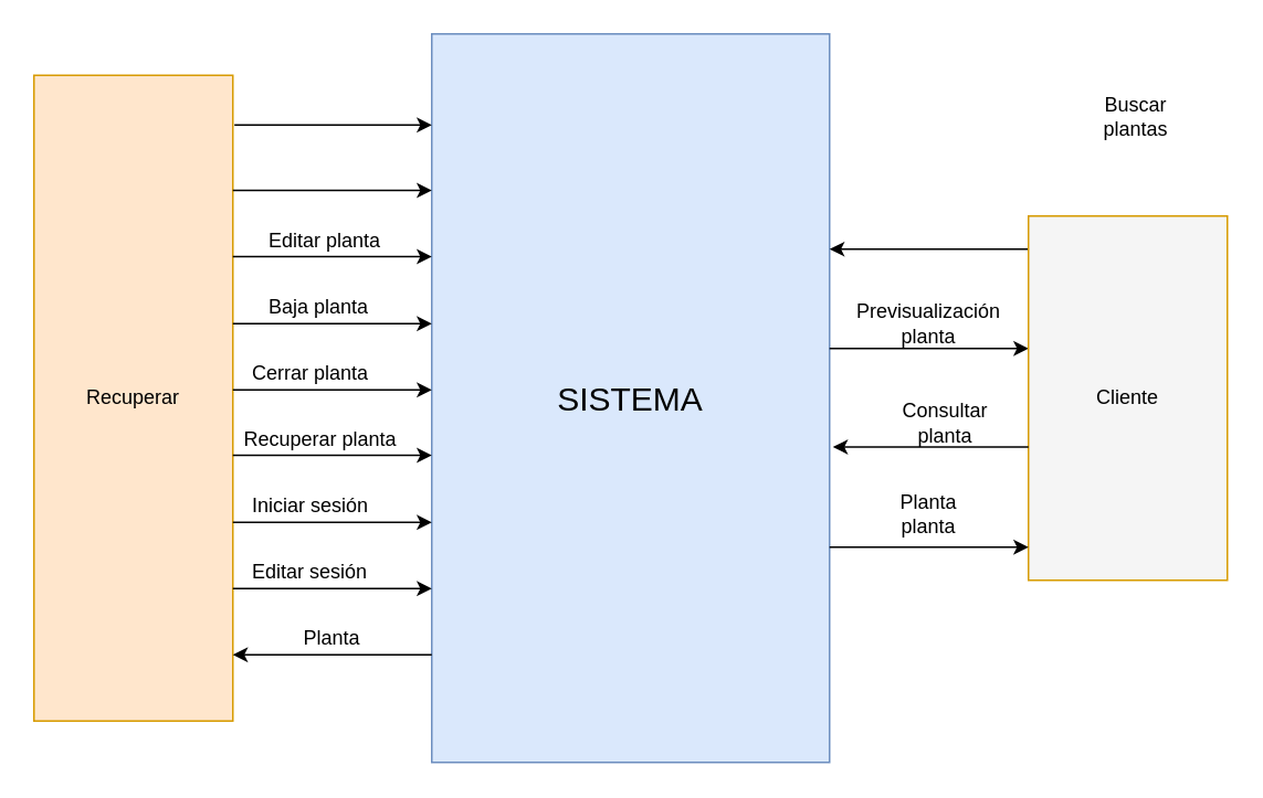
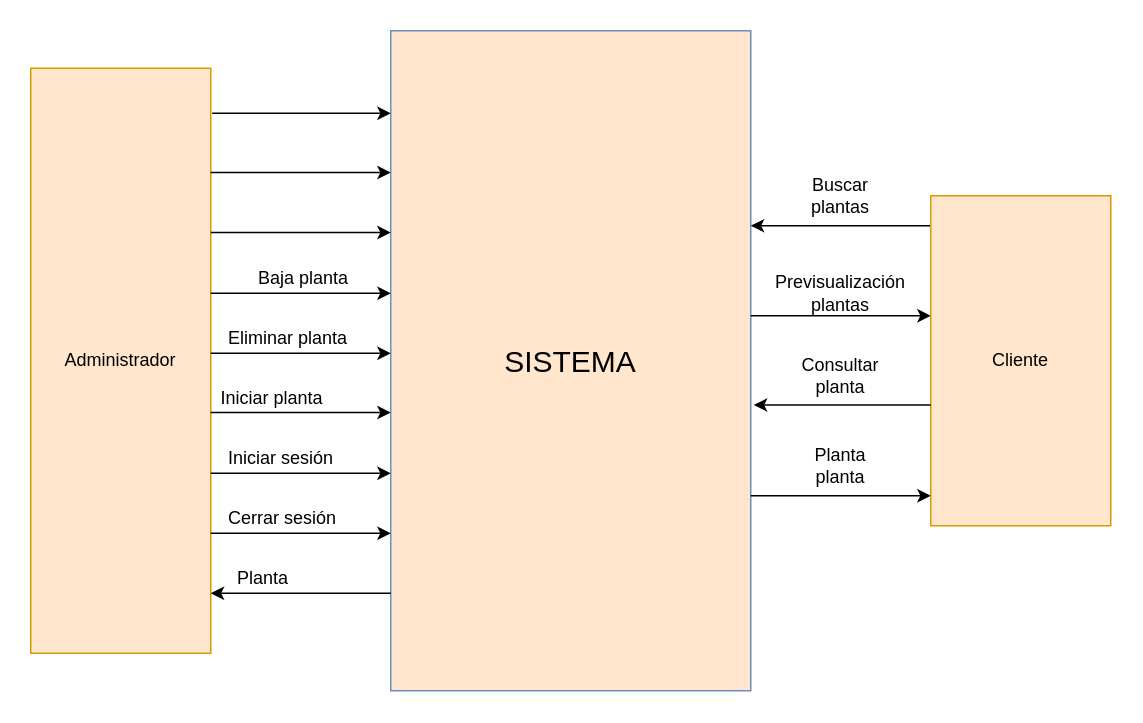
  <mxCell id="0" />
  <mxCell id="1" parent="0" />
- <mxCell id="2" value="&lt;font style=&quot;font-size: 20px&quot;&gt;SISTEMA&lt;/font&gt;" style="rounded=0;whiteSpace=wrap;html=1;fillColor=#dae8fc;strokeColor=#6c8ebf;" parent="1" vertex="1"><mxGeometry x="260" y="20" width="240" height="440" as="geometry" /></mxCell>
+ <mxCell id="2" value="&lt;font style=&quot;font-size: 20px&quot;&gt;SISTEMA&lt;/font&gt;" style="rounded=0;whiteSpace=wrap;html=1;fillColor=#ffe6cc;strokeColor=#6c8ebf;" parent="1" vertex="1"><mxGeometry x="260" y="20" width="240" height="440" as="geometry" /></mxCell>
  <mxCell id="3" value="" style="endArrow=classic;html=1;" parent="1" edge="1"><mxGeometry width="50" height="50" relative="1" as="geometry"><mxPoint x="500" y="210" as="sourcePoint" /><mxPoint x="620" y="210" as="targetPoint" /></mxGeometry></mxCell>
  <mxCell id="4" value="" style="endArrow=classic;html=1;" parent="1" edge="1"><mxGeometry width="50" height="50" relative="1" as="geometry"><mxPoint x="620" y="150" as="sourcePoint" /><mxPoint x="500" y="150" as="targetPoint" /></mxGeometry></mxCell>
- <mxCell id="5" value="Recuperar" style="rounded=0;whiteSpace=wrap;html=1;fillColor=#ffe6cc;strokeColor=#d79b00;" parent="1" vertex="1"><mxGeometry x="20" y="45" width="120" height="390" as="geometry" /></mxCell>
- <mxCell id="6" value="Cliente" style="rounded=0;whiteSpace=wrap;html=1;fillColor=#f5f5f5;strokeColor=#d79b00;" parent="1" vertex="1"><mxGeometry x="620" y="130" width="120" height="220" as="geometry" /></mxCell>
- <mxCell id="7" value="Buscar plantas" style="text;html=1;strokeColor=none;fillColor=none;align=center;verticalAlign=middle;whiteSpace=wrap;rounded=0;" parent="1" vertex="1"><mxGeometry x="665" y="60" width="40" height="20" as="geometry" /></mxCell>
- <mxCell id="8" value="&lt;div&gt;Previsualización&lt;/div&gt;&lt;div&gt;planta&lt;/div&gt;" style="text;html=1;strokeColor=none;fillColor=none;align=center;verticalAlign=middle;whiteSpace=wrap;rounded=0;" parent="1" vertex="1"><mxGeometry x="540" y="185" width="40" height="20" as="geometry" /></mxCell>
+ <mxCell id="5" value="Administrador" style="rounded=0;whiteSpace=wrap;html=1;fillColor=#ffe6cc;strokeColor=#d79b00;" parent="1" vertex="1"><mxGeometry x="20" y="45" width="120" height="390" as="geometry" /></mxCell>
+ <mxCell id="6" value="Cliente" style="rounded=0;whiteSpace=wrap;html=1;fillColor=#ffe6cc;strokeColor=#d79b00;" parent="1" vertex="1"><mxGeometry x="620" y="130" width="120" height="220" as="geometry" /></mxCell>
+ <mxCell id="7" value="Buscar plantas" style="text;html=1;strokeColor=none;fillColor=none;align=center;verticalAlign=middle;whiteSpace=wrap;rounded=0;" parent="1" vertex="1"><mxGeometry x="540" y="120" width="40" height="20" as="geometry" /></mxCell>
+ <mxCell id="8" value="&lt;div&gt;Previsualización&lt;/div&gt;&lt;div&gt;plantas&lt;/div&gt;" style="text;html=1;strokeColor=none;fillColor=none;align=center;verticalAlign=middle;whiteSpace=wrap;rounded=0;" parent="1" vertex="1"><mxGeometry x="540" y="185" width="40" height="20" as="geometry" /></mxCell>
  <mxCell id="9" value="" style="endArrow=classic;html=1;entryX=-0.017;entryY=0.722;entryDx=0;entryDy=0;entryPerimeter=0;" parent="1" edge="1"><mxGeometry width="50" height="50" relative="1" as="geometry"><mxPoint x="620" y="269.5" as="sourcePoint" /><mxPoint x="502" y="269.5" as="targetPoint" /><Array as="points" /></mxGeometry></mxCell>
- <mxCell id="10" value="Consultar planta" style="text;html=1;strokeColor=none;fillColor=none;align=center;verticalAlign=middle;whiteSpace=wrap;rounded=0;" parent="1" vertex="1"><mxGeometry x="550" y="245" width="40" height="20" as="geometry" /></mxCell>
+ <mxCell id="10" value="Consultar planta" style="text;html=1;strokeColor=none;fillColor=none;align=center;verticalAlign=middle;whiteSpace=wrap;rounded=0;" parent="1" vertex="1"><mxGeometry x="540" y="240" width="40" height="20" as="geometry" /></mxCell>
  <mxCell id="11" value="&lt;div&gt;Planta planta&lt;/div&gt;" style="text;html=1;strokeColor=none;fillColor=none;align=center;verticalAlign=middle;whiteSpace=wrap;rounded=0;" parent="1" vertex="1"><mxGeometry x="540" y="300" width="40" height="20" as="geometry" /></mxCell>
  <mxCell id="12" value="" style="endArrow=classic;html=1;" parent="1" edge="1"><mxGeometry width="50" height="50" relative="1" as="geometry"><mxPoint x="500" y="330" as="sourcePoint" /><mxPoint x="620" y="330" as="targetPoint" /></mxGeometry></mxCell>
  <mxCell id="13" value="" style="endArrow=classic;html=1;" parent="1" edge="1"><mxGeometry width="50" height="50" relative="1" as="geometry"><mxPoint x="140" y="274.5" as="sourcePoint" /><mxPoint x="260" y="274.5" as="targetPoint" /></mxGeometry></mxCell>
  <mxCell id="14" value="" style="endArrow=classic;html=1;" parent="1" edge="1"><mxGeometry width="50" height="50" relative="1" as="geometry"><mxPoint x="140" y="315" as="sourcePoint" /><mxPoint x="260" y="315" as="targetPoint" /></mxGeometry></mxCell>
  <mxCell id="15" value="" style="endArrow=classic;html=1;" parent="1" edge="1"><mxGeometry width="50" height="50" relative="1" as="geometry"><mxPoint x="140" y="355" as="sourcePoint" /><mxPoint x="260" y="355" as="targetPoint" /></mxGeometry></mxCell>
- <mxCell id="16" value="Baja planta" style="text;html=1;resizable=0;points=[];autosize=1;align=left;verticalAlign=top;spacingTop=-4;direction=west;" parent="1" vertex="1"><mxGeometry x="160" y="175" width="80" height="20" as="geometry" /></mxCell>
- <mxCell id="17" value="Editar planta" style="text;html=1;resizable=0;points=[];autosize=1;align=left;verticalAlign=top;spacingTop=-4;direction=west;" parent="1" vertex="1"><mxGeometry x="160" y="135" width="80" height="20" as="geometry" /></mxCell>
- <mxCell id="18" value="&lt;div&gt;Recuperar planta&lt;/div&gt;&lt;div&gt;&lt;br&gt;&lt;/div&gt;" style="text;html=1;resizable=0;points=[];autosize=1;align=left;verticalAlign=top;spacingTop=-4;direction=west;" parent="1" vertex="1"><mxGeometry x="145" y="255" width="110" height="30" as="geometry" /></mxCell>
+ <mxCell id="16" value="Baja planta" style="text;html=1;resizable=0;points=[];autosize=1;align=left;verticalAlign=top;spacingTop=-4;direction=west;" parent="1" vertex="1"><mxGeometry x="170" y="175" width="80" height="20" as="geometry" /></mxCell>
+ <mxCell id="18" value="&lt;div&gt;Iniciar planta&lt;/div&gt;&lt;div&gt;&lt;br&gt;&lt;/div&gt;" style="text;html=1;resizable=0;points=[];autosize=1;align=left;verticalAlign=top;spacingTop=-4;direction=west;" parent="1" vertex="1"><mxGeometry x="145" y="255" width="110" height="30" as="geometry" /></mxCell>
  <mxCell id="19" value="Iniciar sesión" style="text;html=1;resizable=0;points=[];autosize=1;align=left;verticalAlign=top;spacingTop=-4;direction=west;" parent="1" vertex="1"><mxGeometry x="150" y="295" width="100" height="20" as="geometry" /></mxCell>
- <mxCell id="20" value="&lt;div&gt;Editar sesión&lt;/div&gt;&lt;div&gt;&lt;br&gt;&lt;/div&gt;" style="text;html=1;resizable=0;points=[];autosize=1;align=left;verticalAlign=top;spacingTop=-4;direction=west;" parent="1" vertex="1"><mxGeometry x="150" y="335" width="100" height="30" as="geometry" /></mxCell>
- <mxCell id="21" value="Cerrar planta" style="text;html=1;resizable=0;points=[];autosize=1;align=left;verticalAlign=top;spacingTop=-4;direction=west;" parent="1" vertex="1"><mxGeometry x="150" y="215" width="90" height="20" as="geometry" /></mxCell>
+ <mxCell id="20" value="&lt;div&gt;Cerrar sesión&lt;/div&gt;&lt;div&gt;&lt;br&gt;&lt;/div&gt;" style="text;html=1;resizable=0;points=[];autosize=1;align=left;verticalAlign=top;spacingTop=-4;direction=west;" parent="1" vertex="1"><mxGeometry x="150" y="335" width="100" height="30" as="geometry" /></mxCell>
+ <mxCell id="21" value="Eliminar planta" style="text;html=1;resizable=0;points=[];autosize=1;align=left;verticalAlign=top;spacingTop=-4;direction=west;" parent="1" vertex="1"><mxGeometry x="150" y="215" width="90" height="20" as="geometry" /></mxCell>
  <mxCell id="22" value="" style="endArrow=classic;html=1;" parent="1" edge="1"><mxGeometry width="50" height="50" relative="1" as="geometry"><mxPoint x="260" y="395" as="sourcePoint" /><mxPoint x="140" y="395" as="targetPoint" /></mxGeometry></mxCell>
  <mxCell id="23" value="" style="endArrow=classic;html=1;" parent="1" edge="1"><mxGeometry width="50" height="50" relative="1" as="geometry"><mxPoint x="140" y="235" as="sourcePoint" /><mxPoint x="260" y="235" as="targetPoint" /></mxGeometry></mxCell>
  <mxCell id="24" value="" style="endArrow=classic;html=1;" parent="1" edge="1"><mxGeometry width="50" height="50" relative="1" as="geometry"><mxPoint x="140" y="195" as="sourcePoint" /><mxPoint x="260" y="195" as="targetPoint" /></mxGeometry></mxCell>
  <mxCell id="25" value="" style="endArrow=classic;html=1;" parent="1" edge="1"><mxGeometry width="50" height="50" relative="1" as="geometry"><mxPoint x="140" y="154.5" as="sourcePoint" /><mxPoint x="260" y="154.5" as="targetPoint" /></mxGeometry></mxCell>
  <mxCell id="26" value="" style="endArrow=classic;html=1;" parent="1" edge="1"><mxGeometry width="50" height="50" relative="1" as="geometry"><mxPoint x="140" y="114.5" as="sourcePoint" /><mxPoint x="260" y="114.5" as="targetPoint" /></mxGeometry></mxCell>
- <mxCell id="27" value="&lt;div&gt;Planta&lt;/div&gt;" style="text;html=1;strokeColor=none;fillColor=none;align=center;verticalAlign=middle;whiteSpace=wrap;rounded=0;" parent="1" vertex="1"><mxGeometry x="180" y="375" width="40" height="20" as="geometry" /></mxCell>
+ <mxCell id="27" value="&lt;div&gt;Planta&lt;/div&gt;" style="text;html=1;strokeColor=none;fillColor=none;align=center;verticalAlign=middle;whiteSpace=wrap;rounded=0;" parent="1" vertex="1"><mxGeometry x="155" y="375" width="40" height="20" as="geometry" /></mxCell>
  <mxCell id="28" value="" style="endArrow=classic;html=1;exitX=1.008;exitY=0.077;exitDx=0;exitDy=0;exitPerimeter=0;" parent="1" source="5" edge="1"><mxGeometry width="50" height="50" relative="1" as="geometry"><mxPoint x="20" y="545" as="sourcePoint" /><mxPoint x="260" y="75" as="targetPoint" /></mxGeometry></mxCell>
